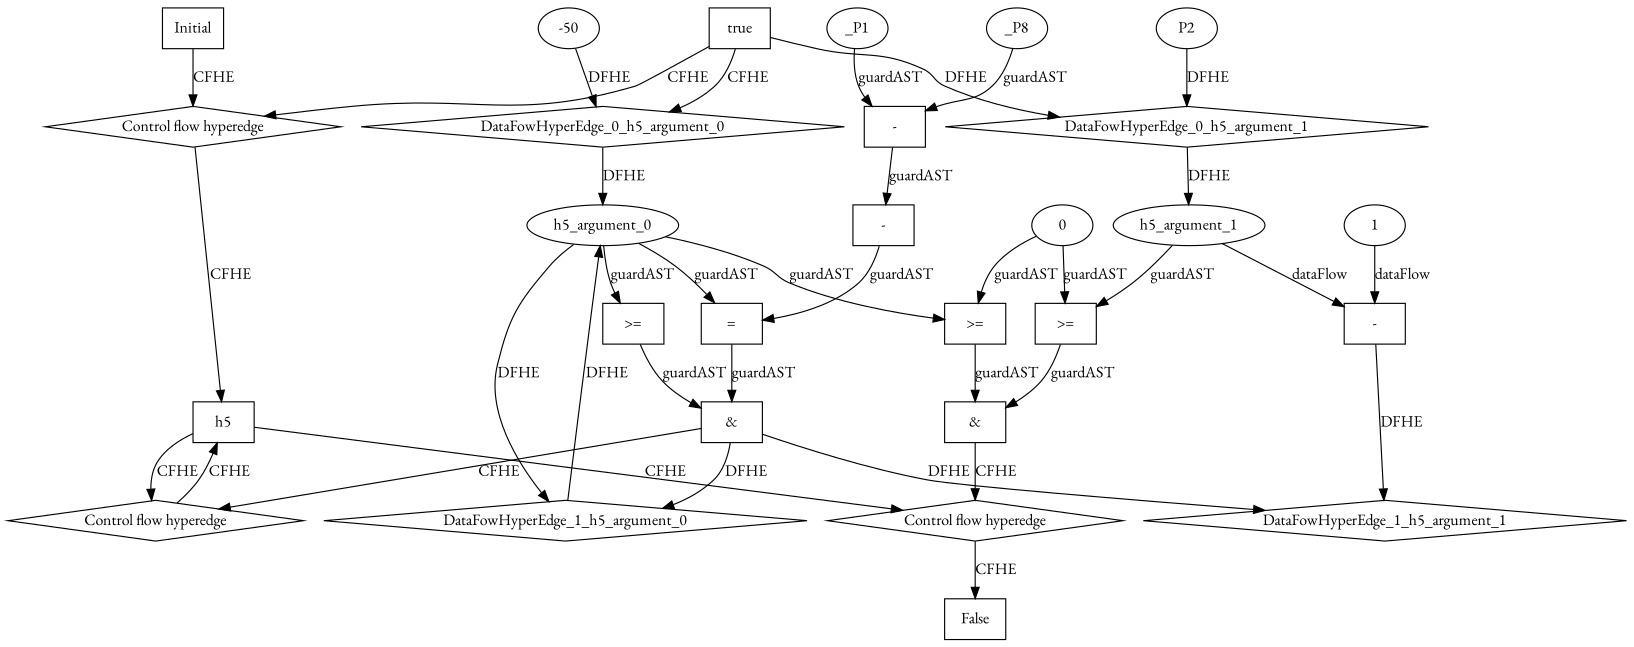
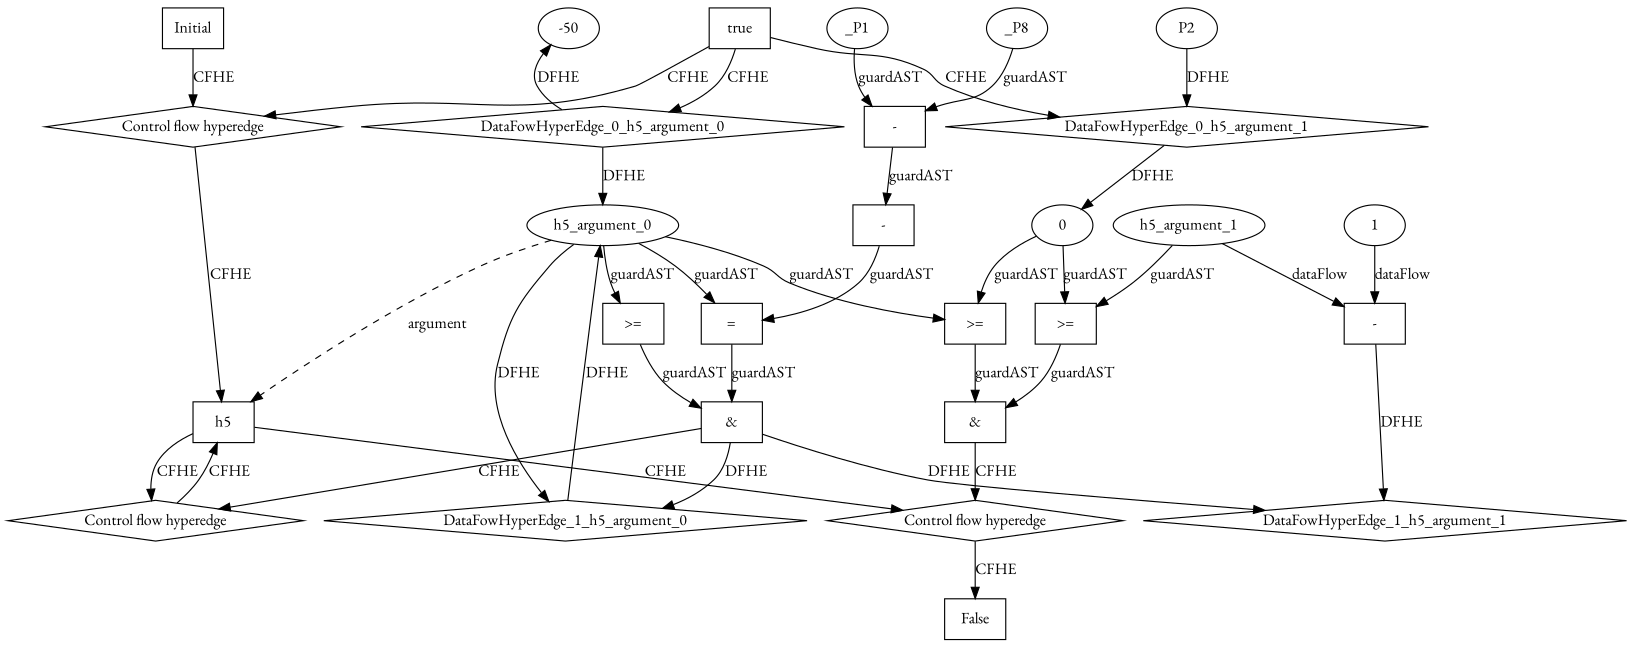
  digraph {
    fontname="EB Garamond"
    node [fontname="EB Garamond" shape=rect]
    edge [fontname="EB Garamond"]
    n1 [GNNNodeID=2 label=-50 nodeName=xxxh5___Initial_0xxxdataFlow_0_node_0 shape=""]
    n2 [label=DataFowHyperEdge_0_h5_argument_0 nodeName=DataFowHyperEdge_0_h5_argument_0 shape=diamond]
    n3 [GNNNodeID=19 label=h5_argument_0 nodeName=argument0 shape=oval]
    n4 [GNNNodeID=3 label=P2 nodeName=xxxh5___Initial_0xxxdataFlow1_node_0 shape=""]
    n5 [label=DataFowHyperEdge_0_h5_argument_1 nodeName=DataFowHyperEdge_0_h5_argument_1 shape=diamond]
    n6 [GNNNodeID=19 label=h5_argument_1 nodeName=argument1 shape=oval]
    n7 [GNNNodeID=4 label="-" nodeName=xxxh5___h5_1xxxdataFlow1_node_0]
    n8 [label=DataFowHyperEdge_1_h5_argument_1 nodeName=DataFowHyperEdge_1_h5_argument_1 shape=diamond]
    n9 [GNNNodeID=5 label=1 nodeName=xxxh5___h5_1xxxdataFlow1_node_2 shape=""]
    n10 [GNNNodeID=13 label=">=" nodeName=xxxFALSE___h5_2xxxguard_0_node_0]
    n11 [andName=xxxFALSE___h5_2xxx_and label="&"]
    n12 [GNNNodeID=16 label=h5 nodeName=h5]
    n13 [hyperEdgeNodeID=1 label="Control flow hyperedge" nodeName=ControlFowHyperEdge_1 shape=diamond]
    n14 [hyperEdgeNodeID=2 label="Control flow hyperedge" nodeName=ControlFowHyperEdge_2 shape=diamond]
    n15 [GNNNodeID=6 label=">=" nodeName=xxxh5___h5_1xxxguard_0_node_0]
    n16 [andName=xxxh5___h5_1xxx_and label="&"]
    n17 [label=DataFowHyperEdge_1_h5_argument_0 nodeName=DataFowHyperEdge_1_h5_argument_0 shape=diamond]
    n18 [GNNNodeID=9 label="-" nodeName=xxxh5___h5_1xxxguard1_node_2]
    n19 [GNNNodeID=8 label="=" nodeName=xxxh5___h5_1xxxguard1_node_0]
    n20 [GNNNodeID=15 label=">=" nodeName=xxxFALSE___h5_2xxxguard1_node_0]
    n21 [GNNNodeID=10 label="-" nodeName=xxxh5___h5_1xxxguard1_node_3]
    n22 [GNNNodeID=11 label=_P1 nodeName=xxxh5___h5_1xxxguard1_node_4 shape=""]
    n23 [GNNNodeID=12 label=_P8 nodeName=xxxh5___h5_1xxxguard1_node_5 shape=""]
    n24 [GNNNodeID=14 label=0 nodeName=xxxFALSE___h5_2xxxguard_0_node_1 shape=""]
    n25 [GNNNodeID=17 label=False nodeName=False]
    n26 [GNNNodeID=18 label=Initial nodeName=Initial]
    n27 [hyperEdgeNodeID=0 label="Control flow hyperedge" nodeName=ControlFowHyperEdge_0 shape=diamond]
    n28 [label=true nodeName=true_0]
-   n1 -> n2 [label=DFHE]
+   n2 -> n1 [label=DFHE]
    n2 -> n3 [label=DFHE]
+   n3 -> n12 [label=argument style=dashed]
    n3 -> n15 [label=guardAST]
    n3 -> n17 [label=DFHE]
    n3 -> n19 [label=guardAST]
    n3 -> n20 [label=guardAST]
    n4 -> n5 [label=DFHE]
-   n5 -> n6 [label=DFHE]
+   n5 -> n24 [label=DFHE]
    n6 -> n7 [label=dataFlow]
    n6 -> n10 [label=guardAST]
    n7 -> n8 [label=DFHE]
    n9 -> n7 [label=dataFlow]
    n10 -> n11 [label=guardAST]
    n11 -> n14 [label=CFHE]
    n12 -> n13 [label=CFHE]
    n12 -> n14 [label=CFHE]
    n13 -> n12 [label=CFHE]
    n14 -> n25 [label=CFHE]
    n15 -> n16 [label=guardAST]
    n16 -> n8 [label=DFHE]
    n16 -> n13 [label=CFHE]
    n16 -> n17 [label=DFHE]
    n17 -> n3 [label=DFHE]
    n18 -> n19 [label=guardAST]
    n19 -> n16 [label=guardAST]
    n20 -> n11 [label=guardAST]
    n21 -> n18 [label=guardAST]
    n22 -> n21 [label=guardAST]
    n23 -> n21 [label=guardAST]
    n24 -> n10 [label=guardAST]
    n24 -> n20 [label=guardAST]
    n26 -> n27 [label=CFHE]
    n27 -> n12 [label=CFHE]
    n28 -> n2 [label=CFHE]
-   n28 -> n5 [label=DFHE]
+   n28 -> n5 [label=CFHE]
    n28 -> n27 [label=CFHE]
  }
